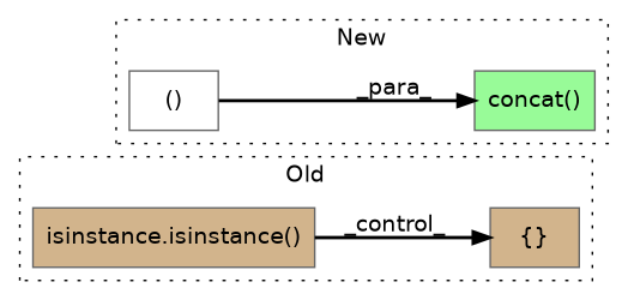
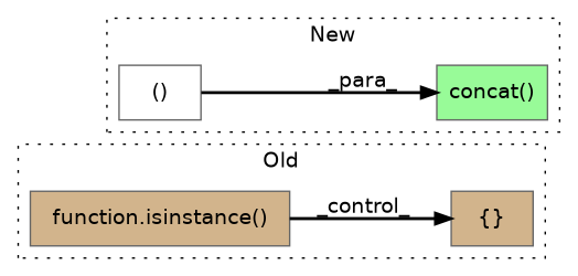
  digraph {
    rankdir=LR
    fontname="DejaVu Sans"
    node [a=75 shape=box style=filled fillcolor=tan color=gray40 fontname="DejaVu Sans"]
    edge [style=bold fontname="DejaVu Sans"]
-   n1 [l="11,1" label="isinstance.isinstance()" s="32797,32824"]
+   n1 [l="11,1" label="function.isinstance()" s="32797,32824"]
    n2 [a=95 l="1,1" label="{}" s="32872,32885"]
    n3 [l="10,20" label="concat()" s="34023,34063" fillcolor=palegreen]
    n4 [a=54 l=22 label="()" s=34040 fillcolor=white]
    subgraph cluster_1 {
      label=Old
      style=dotted
      n1
      n2
    }
    subgraph cluster_2 {
      label=New
      style=dotted
      n3
      n4
    }
    n1 -> n2 [label=_control_]
    n4 -> n3 [label=_para_]
  }
